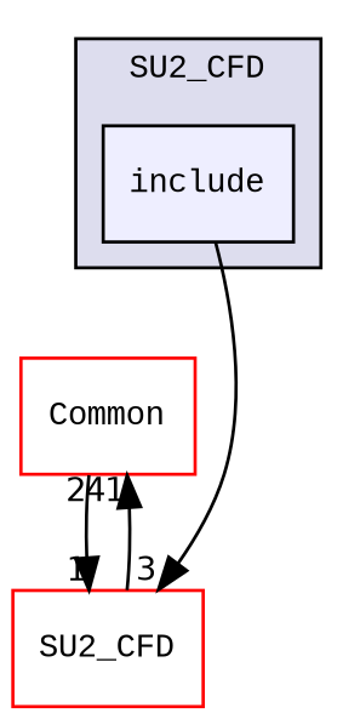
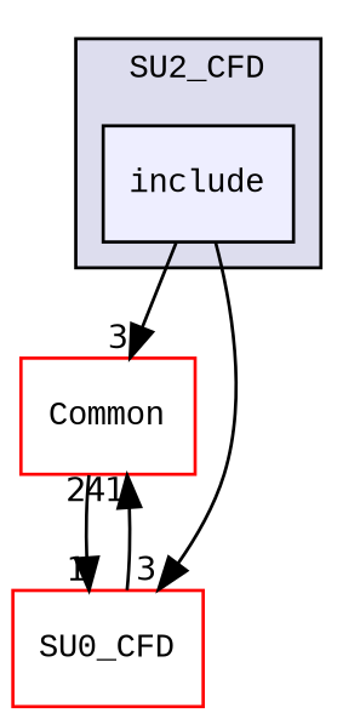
  digraph {
    compound=true
    fontname="Liberation Mono"
    node [fillcolor=white fontname="Liberation Mono" fontsize=10 shape=box style=filled color=red]
    edge [fontname="Liberation Mono" headlabel=3 labeldistance=1.5 labelfontname=Helvetica labelfontsize=10]
    n1 [fillcolor="#eeeeff" label=include pencolor=black color=""]
    n2 [label=Common]
-   n3 [label=SU2_CFD]
+   n3 [label=SU0_CFD]
    subgraph cluster_1 {
      bgcolor="#ddddee"
      fontsize=10
      label=SU2_CFD
      pencolor=black
      n1
    }
+   n1 -> n2
    n1 -> n3
    n2 -> n3 [headlabel=1]
    n3 -> n2 [headlabel=241]
  }
